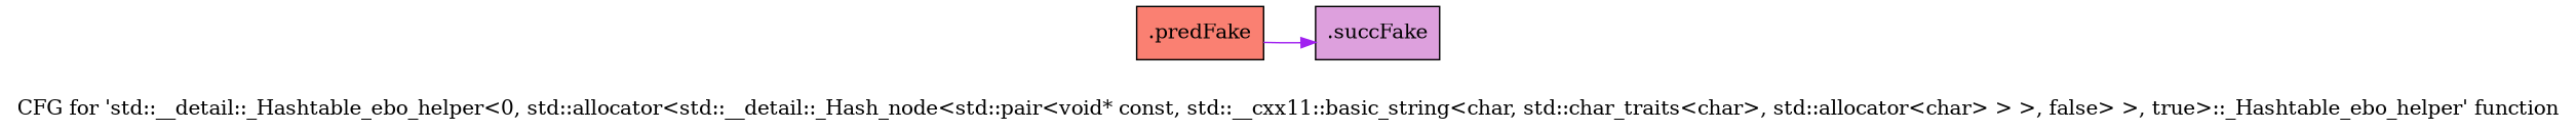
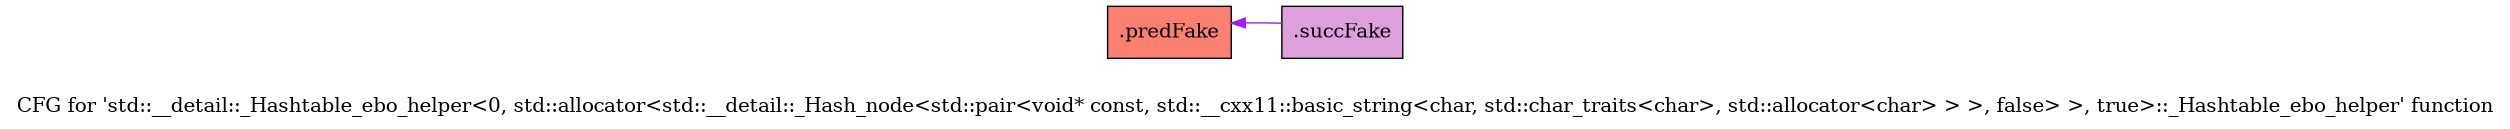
  digraph {
    label="CFG for 'std::__detail::_Hashtable_ebo_helper\<0, std::allocator\<std::__detail::_Hash_node\<std::pair\<void* const, std::__cxx11::basic_string\<char, std::char_traits\<char\>, std::allocator\<char\> \> \>, false\> \>, true\>::_Hashtable_ebo_helper' function"
    rankdir=LR
    node [shape=record style=filled]
    n1 [label="{.predFake}" fillcolor=salmon]
    n2 [filename="/media/miguel/NewVolume/Linux/Xilinx/Vitis_HLS/2020.2/tps/lnx64/gcc-6.2.0/lib/gcc/x86_64-pc-linux-gnu/6.2.0/../../../../include/c++/6.2.0/bits/hashtable_policy.h" label="{.succFake}" linenumber=974 fillcolor=plum]
-   n1 -> n2 [execusionnum=1 filename="/media/miguel/NewVolume/Linux/Xilinx/Vitis_HLS/2020.2/tps/lnx64/gcc-6.2.0/lib/gcc/x86_64-pc-linux-gnu/6.2.0/../../../../include/c++/6.2.0/bits/hashtable_policy.h" color=purple]
+   n2 -> n1 [execusionnum=1 filename="/media/miguel/NewVolume/Linux/Xilinx/Vitis_HLS/2020.2/tps/lnx64/gcc-6.2.0/lib/gcc/x86_64-pc-linux-gnu/6.2.0/../../../../include/c++/6.2.0/bits/hashtable_policy.h" color=purple]
  }
